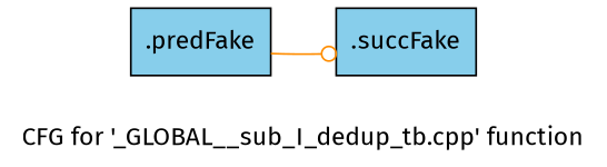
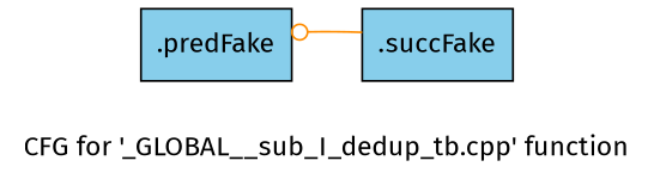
  digraph {
    label="CFG for '_GLOBAL__sub_I_dedup_tb.cpp' function"
    rankdir=LR
    fontname="Fira Sans"
    node [shape=record style=filled fillcolor=skyblue fontname="Fira Sans"]
    n1 [filename="../../../dedup_tb.cpp" label="{.predFake}" linenumber=0]
    n2 [label="{.succFake}"]
-   n1 -> n2 [execusionnum=0 filename="../../../dedup_tb.cpp" color=darkorange arrowhead=odot fontname="Fira Sans"]
+   n2 -> n1 [execusionnum=0 filename="../../../dedup_tb.cpp" color=darkorange arrowhead=odot fontname="Fira Sans"]
  }
